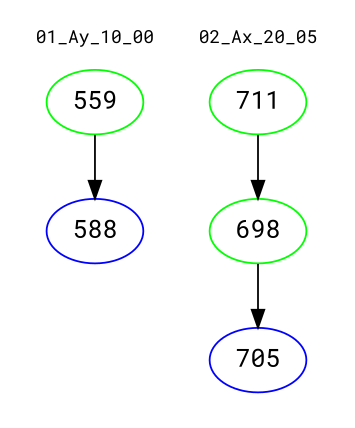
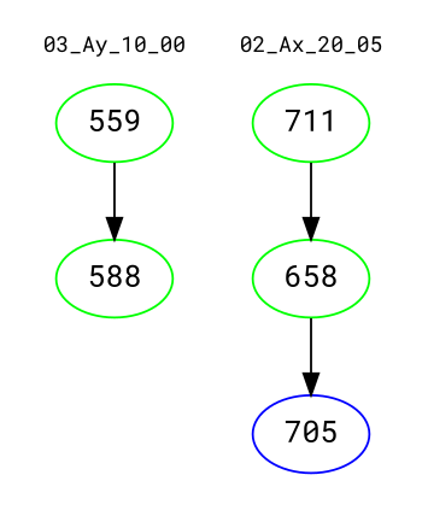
  digraph {
    fontname="Roboto Mono"
    node [color=green fontname="Roboto Mono"]
    edge [color=black fontname="Roboto Mono"]
    n1 [label=559]
-   n2 [color=blue label=588]
+   n2 [label=588]
    n3 [label=711]
-   n4 [label=698]
+   n4 [label=658]
    n5 [color=blue label=705]
    subgraph cluster_1 {
      color=white
      fontsize=10
-     label="01_Ay_10_00"
+     label="03_Ay_10_00"
      n1
      n2
    }
    subgraph cluster_2 {
      color=white
      fontsize=10
      label="02_Ax_20_05"
      n3
      n4
      n5
    }
    n1 -> n2
    n3 -> n4
    n4 -> n5
  }
